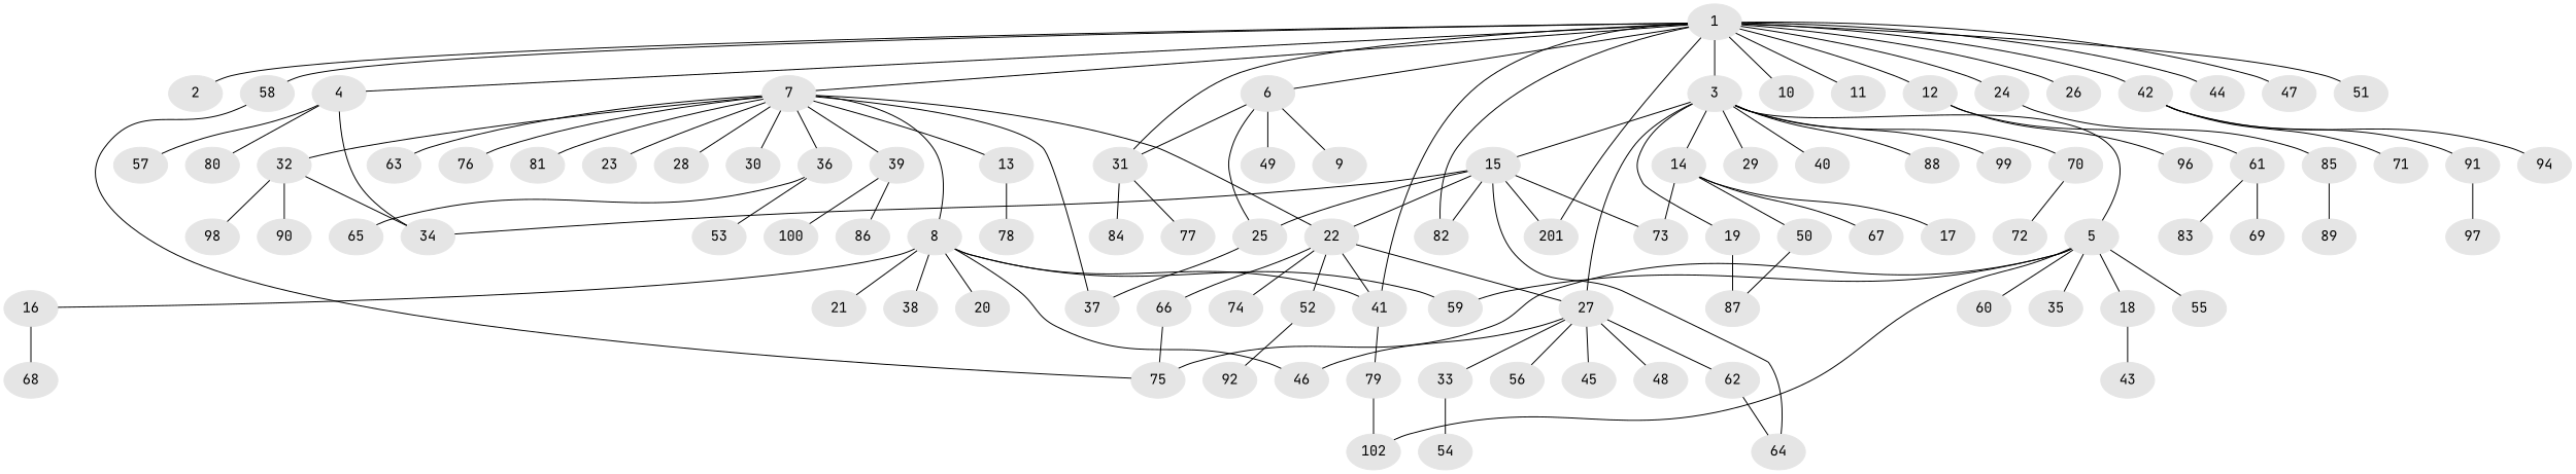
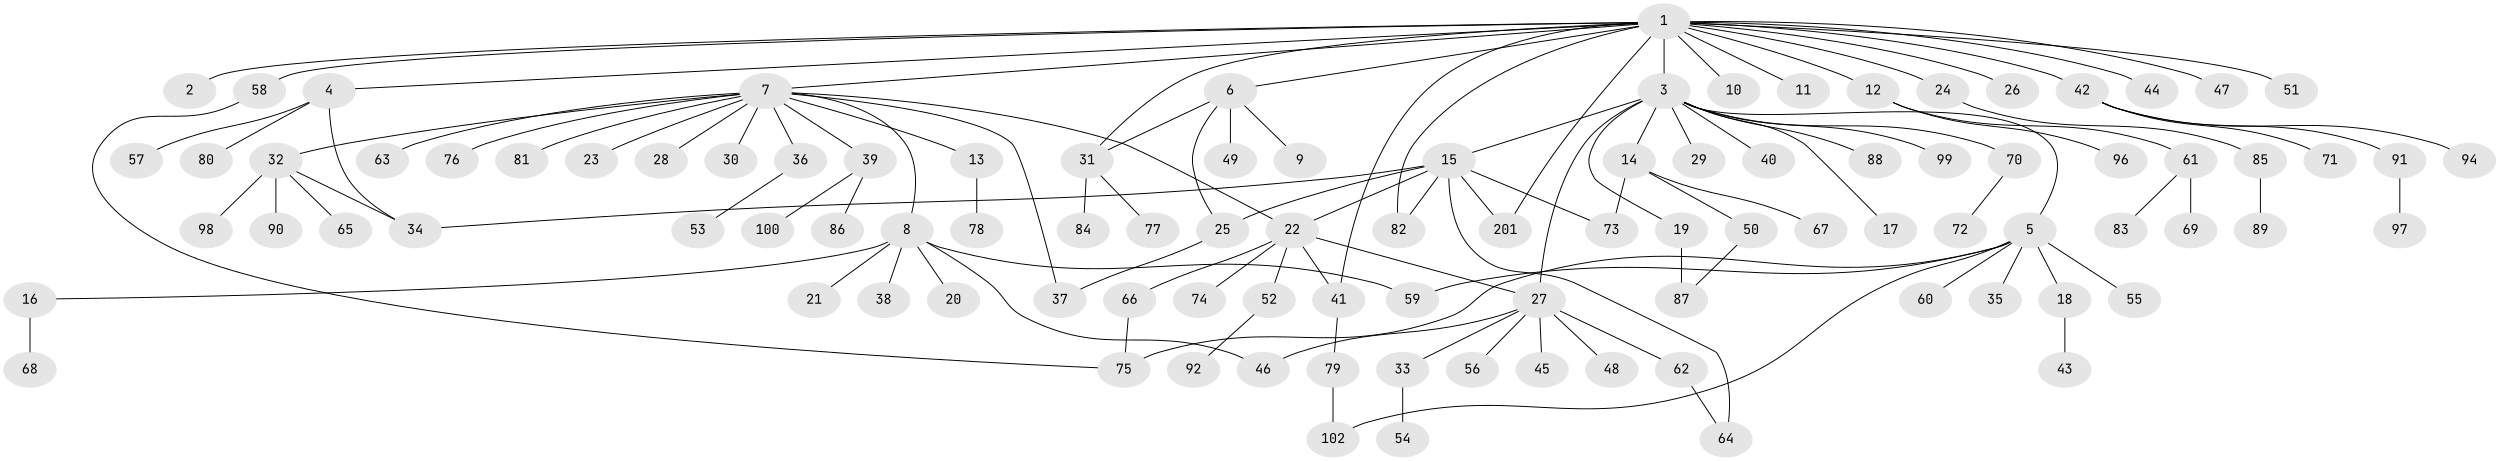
  graph {
    fontname="JetBrains Mono"
    node [color=gray90 fontname="JetBrains Mono" style=filled]
    edge [fontname="JetBrains Mono"]
    1
    2
    3
    4
    6
    7
    10
    11
    12
    24
    26
    31
    41
    42
    44
    47
    51
    58
    82
    n20 [label=201]
    5
    14
    15
    17
    19
    27
    29
    40
    70
    88
    99
    34
    57
    80
    9
    25
    49
    8
    13
    22
    23
    28
    30
    32
    36
    37
    39
    63
    76
    81
    61
    96
    85
    77
    84
    79
    71
    91
    94
    75
    18
    35
    55
    59
    60
    102
    50
    67
    73
    64
    87
    46
    33
    45
    48
    56
    62
    72
    43
    16
    20
    21
    38
    78
    52
    66
    74
    90
    98
    53
    65
    86
    100
    68
    69
    83
    92
    89
    54
    97
    1 -- 2
    1 -- 3
    1 -- 4
    1 -- 6
    1 -- 7
    1 -- 10
    1 -- 11
    1 -- 12
    1 -- 24
    1 -- 26
    1 -- 31
    1 -- 41
    1 -- 42
    1 -- 44
    1 -- 47
    1 -- 51
    1 -- 58
    1 -- 82
    1 -- n20
    3 -- 5
    3 -- 14
    3 -- 15
-   14 -- 17
+   3 -- 17
    3 -- 19
    3 -- 27
    3 -- 29
    3 -- 40
    3 -- 70
    3 -- 88
    3 -- 99
    4 -- 34
    4 -- 57
    4 -- 80
    6 -- 31
    6 -- 9
    6 -- 25
    6 -- 49
    7 -- 8
    7 -- 13
    7 -- 22
    7 -- 23
    7 -- 28
    7 -- 30
    7 -- 32
    7 -- 36
    7 -- 37
    7 -- 39
    7 -- 63
    7 -- 76
    7 -- 81
    12 -- 61
    12 -- 96
    24 -- 85
    31 -- 77
    31 -- 84
    41 -- 79
    42 -- 71
    42 -- 91
    42 -- 94
    58 -- 75
    5 -- 75
    5 -- 18
    5 -- 35
    5 -- 55
    5 -- 59
    5 -- 60
    5 -- 102
    14 -- 50
    14 -- 67
    14 -- 73
    15 -- 82
    15 -- n20
    15 -- 34
    15 -- 25
    15 -- 22
    15 -- 73
    15 -- 64
    19 -- 87
    27 -- 46
    27 -- 33
    27 -- 45
    27 -- 48
    27 -- 56
    27 -- 62
    70 -- 72
    25 -- 37
-   8 -- 41
    8 -- 59
    8 -- 46
    8 -- 16
    8 -- 20
    8 -- 21
    8 -- 38
    13 -- 78
    22 -- 41
    22 -- 27
    22 -- 52
    22 -- 66
    22 -- 74
    32 -- 34
    32 -- 90
    32 -- 98
    36 -- 53
-   36 -- 65
+   32 -- 65
    39 -- 86
    39 -- 100
    61 -- 69
    61 -- 83
    85 -- 89
    79 -- 102
    91 -- 97
    18 -- 43
    50 -- 87
    33 -- 54
    62 -- 64
    16 -- 68
    52 -- 92
    66 -- 75
  }
